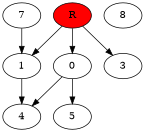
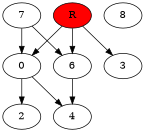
  digraph {
-   1
+   1 [label=6]
    4
    n3 [label=0]
-   5
+   5 [label=2]
    7
    8
    R [fillcolor="#ff0000" style=filled]
    3
    1 -> 4
    n3 -> 4
    n3 -> 5
    7 -> 1
+   7 -> n3
    R -> 1
    R -> n3
    R -> 3
  }
